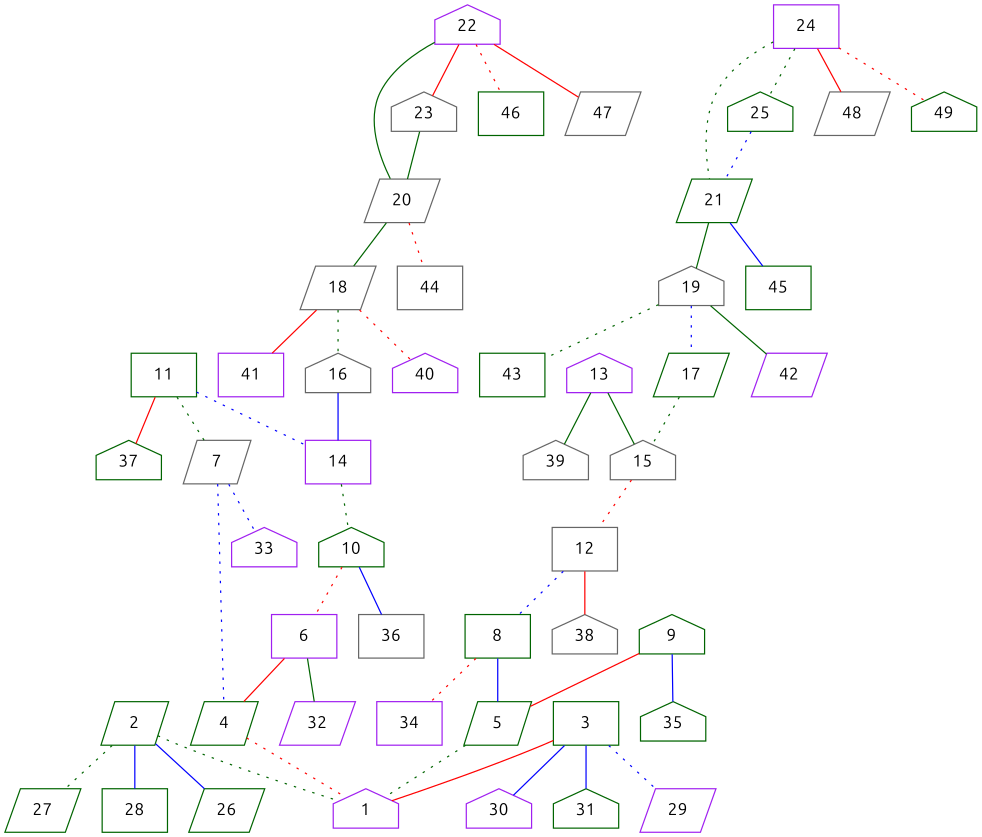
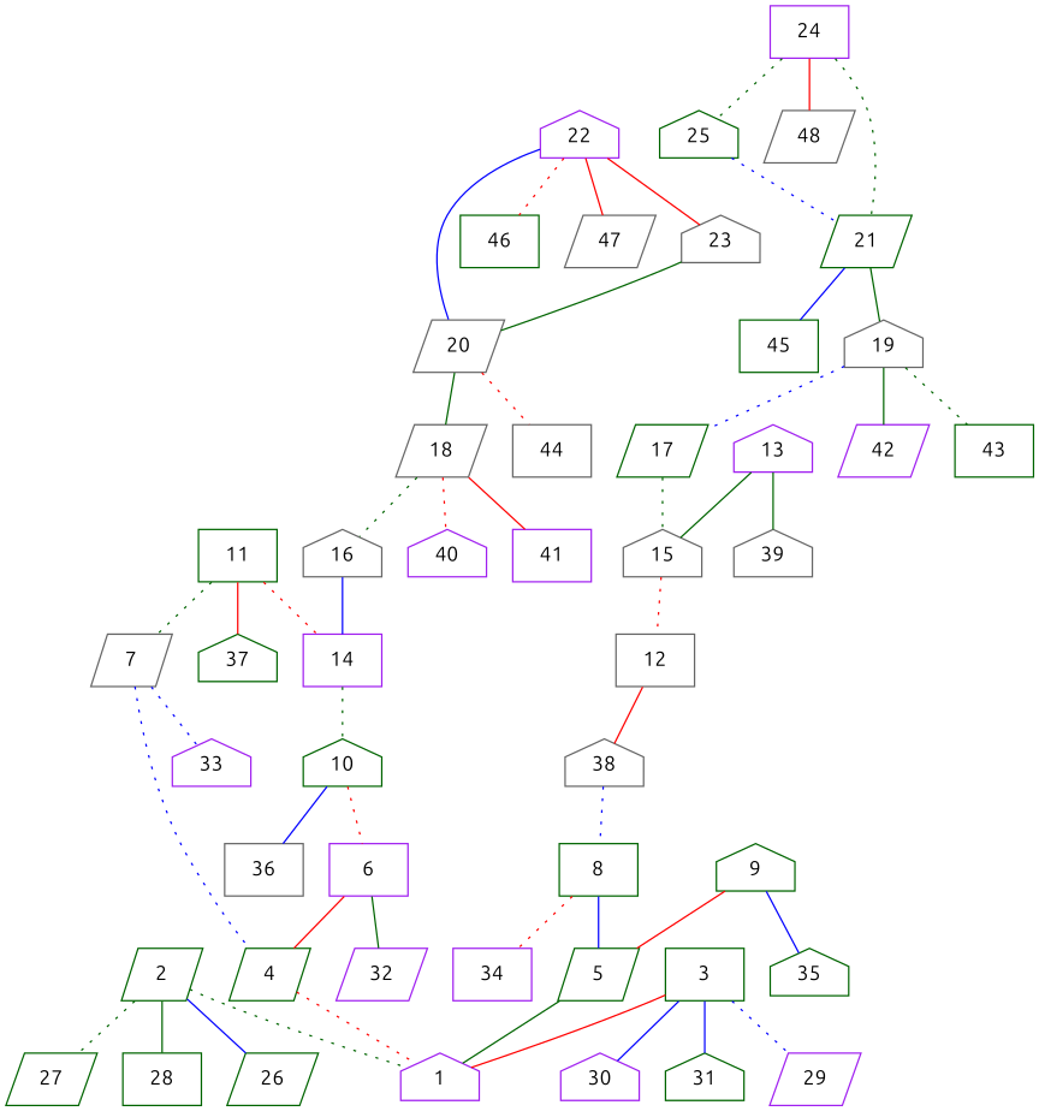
  graph {
    fontname=Ubuntu
    node [chem=H color=darkgreen fontname=Ubuntu shape=house]
    edge [color=darkgreen fontname=Ubuntu style=solid valence=1]
    1 [chem=C color=purple]
    2 [chem=C shape=parallelogram]
    26 [shape=parallelogram]
    27 [shape=parallelogram]
    28 [shape=box]
    3 [chem=C shape=box]
    29 [color=purple shape=parallelogram]
    30 [color=purple]
    31
    4 [chem=C shape=parallelogram]
    5 [chem=C shape=parallelogram]
    6 [chem=C color=purple shape=box]
    32 [color=purple shape=parallelogram]
    7 [chem=C color=gray40 shape=parallelogram]
    33 [color=purple]
    8 [chem=C shape=box]
    34 [color=purple shape=box]
    9 [chem=C]
    35
    10 [chem=C]
    36 [color=gray40 shape=box]
    11 [chem=C shape=box]
    14 [chem=C color=purple shape=box]
    37
    12 [chem=C color=gray40 shape=box]
    38 [color=gray40]
    13 [chem=C color=purple]
    15 [chem=C color=gray40]
    39 [color=gray40]
    16 [chem=O color=gray40]
    17 [chem=O shape=parallelogram]
    18 [chem=C color=gray40 shape=parallelogram]
    40 [color=purple]
    41 [color=purple shape=box]
    19 [chem=C color=gray40]
    42 [color=purple shape=parallelogram]
    43 [shape=box]
    20 [chem=C color=gray40 shape=parallelogram]
    44 [color=gray40 shape=box]
    21 [chem=C shape=parallelogram]
    45 [shape=box]
    22 [chem=C color=purple]
    23 [chem=O color=gray40]
    46 [shape=box]
    47 [color=gray40 shape=parallelogram]
    24 [chem=C color=purple shape=box]
    25 [chem=O]
    48 [color=gray40 shape=parallelogram]
-   49
    2 -- 1 [style=dotted]
    2 -- 26 [color=blue]
    2 -- 27 [style=dotted]
-   2 -- 28 [color=blue]
+   2 -- 28
    3 -- 1 [color=red]
    3 -- 29 [color=blue style=dotted]
    3 -- 30 [color=blue]
    3 -- 31 [color=blue]
    4 -- 1 [color=red style=dotted]
-   5 -- 1 [style=dotted]
+   5 -- 1
    6 -- 4 [color=red valence=2]
    6 -- 32
    7 -- 4 [color=blue style=dotted]
    7 -- 33 [color=blue style=dotted]
    8 -- 5 [color=blue valence=2]
    8 -- 34 [color=red style=dotted]
    9 -- 5 [color=red]
    9 -- 35 [color=blue]
    10 -- 6 [color=red style=dotted]
    10 -- 36 [color=blue]
    11 -- 7 [style=dotted valence=2]
-   11 -- 14 [color=blue style=dotted]
+   11 -- 14 [color=red style=dotted]
    11 -- 37 [color=red]
    14 -- 10 [style=dotted valence=2]
-   12 -- 8 [color=blue style=dotted]
+   38 -- 8 [color=blue style=dotted]
    12 -- 38 [color=red]
    13 -- 15
    13 -- 39
    15 -- 12 [color=red style=dotted valence=2]
    16 -- 14 [color=blue]
    17 -- 15 [style=dotted]
    18 -- 16 [style=dotted]
    18 -- 40 [color=red style=dotted]
    18 -- 41 [color=red]
    19 -- 17 [color=blue style=dotted]
    19 -- 42
    19 -- 43 [style=dotted]
    20 -- 18
    20 -- 44 [color=red style=dotted]
    21 -- 19
    21 -- 45 [color=blue]
-   22 -- 20
+   22 -- 20 [color=blue]
    22 -- 23 [color=red]
    22 -- 46 [color=red style=dotted]
    22 -- 47 [color=red]
    23 -- 20
    24 -- 21 [style=dotted]
    24 -- 25 [style=dotted]
    24 -- 48 [color=red]
-   24 -- 49 [color=red style=dotted]
    25 -- 21 [color=blue style=dotted]
  }
